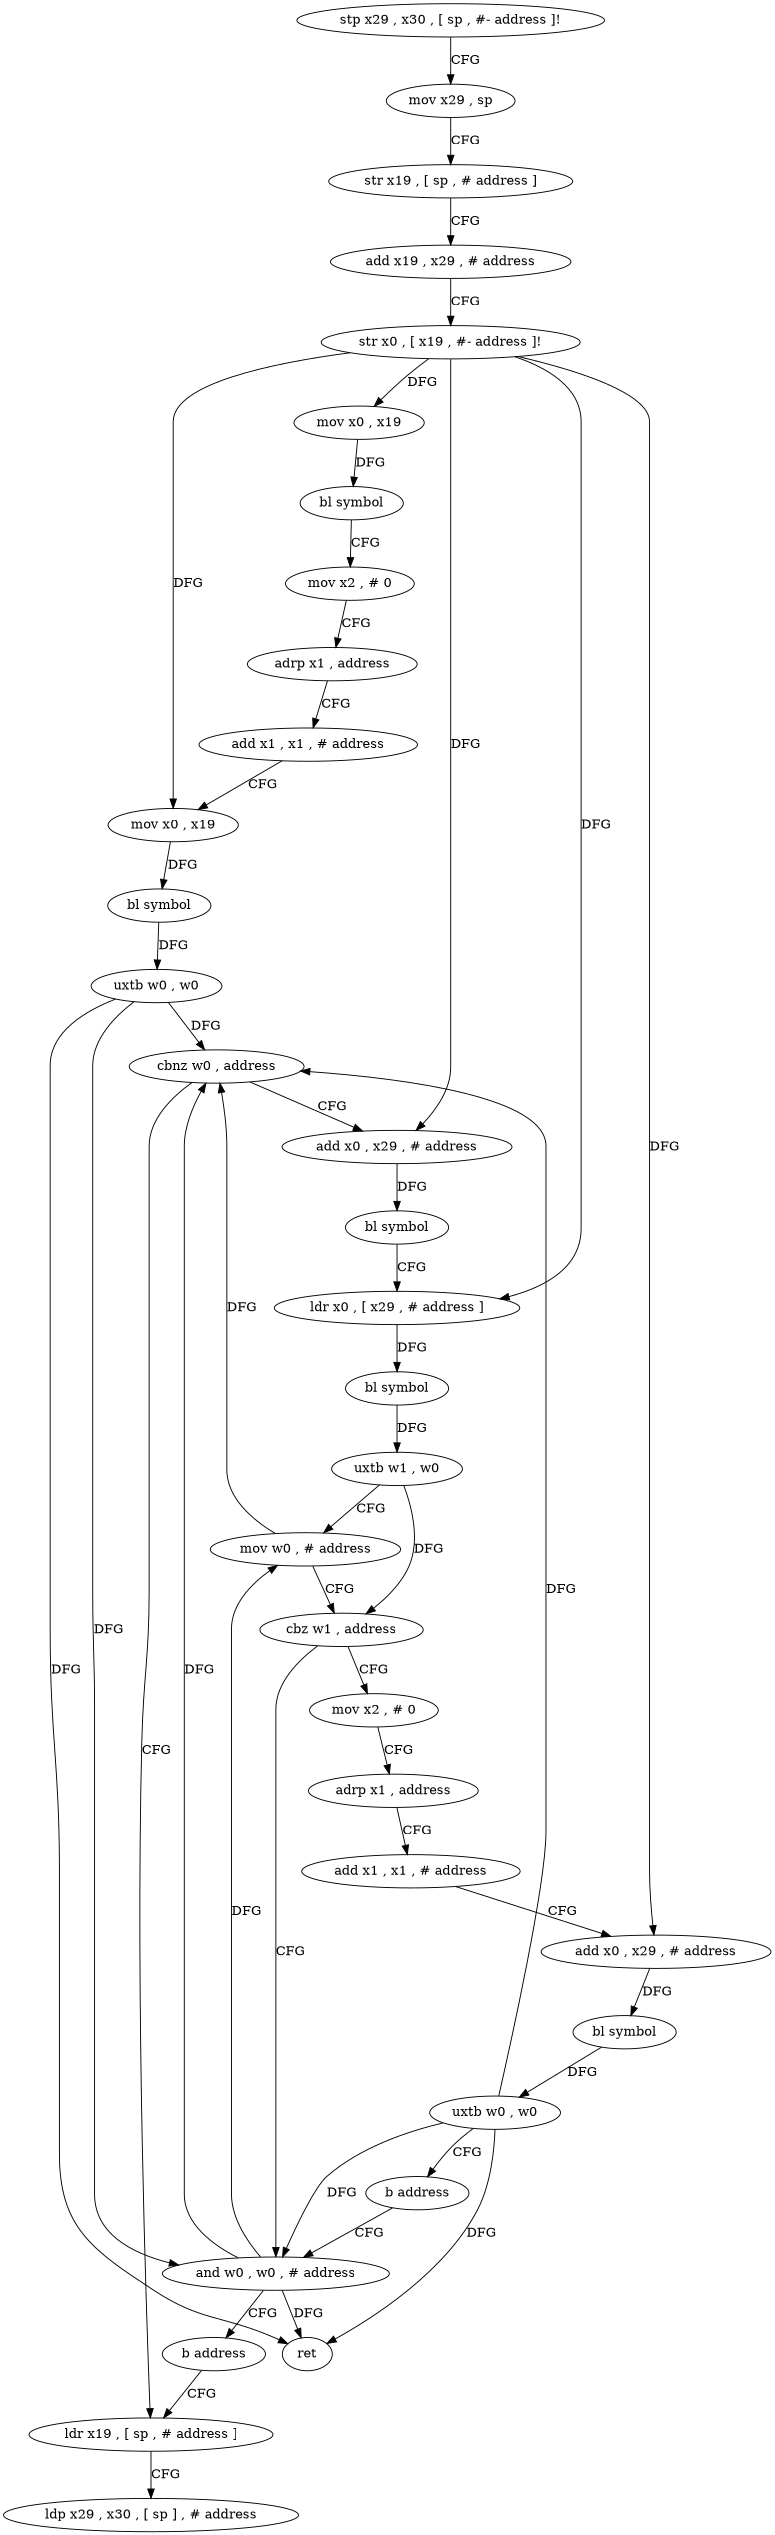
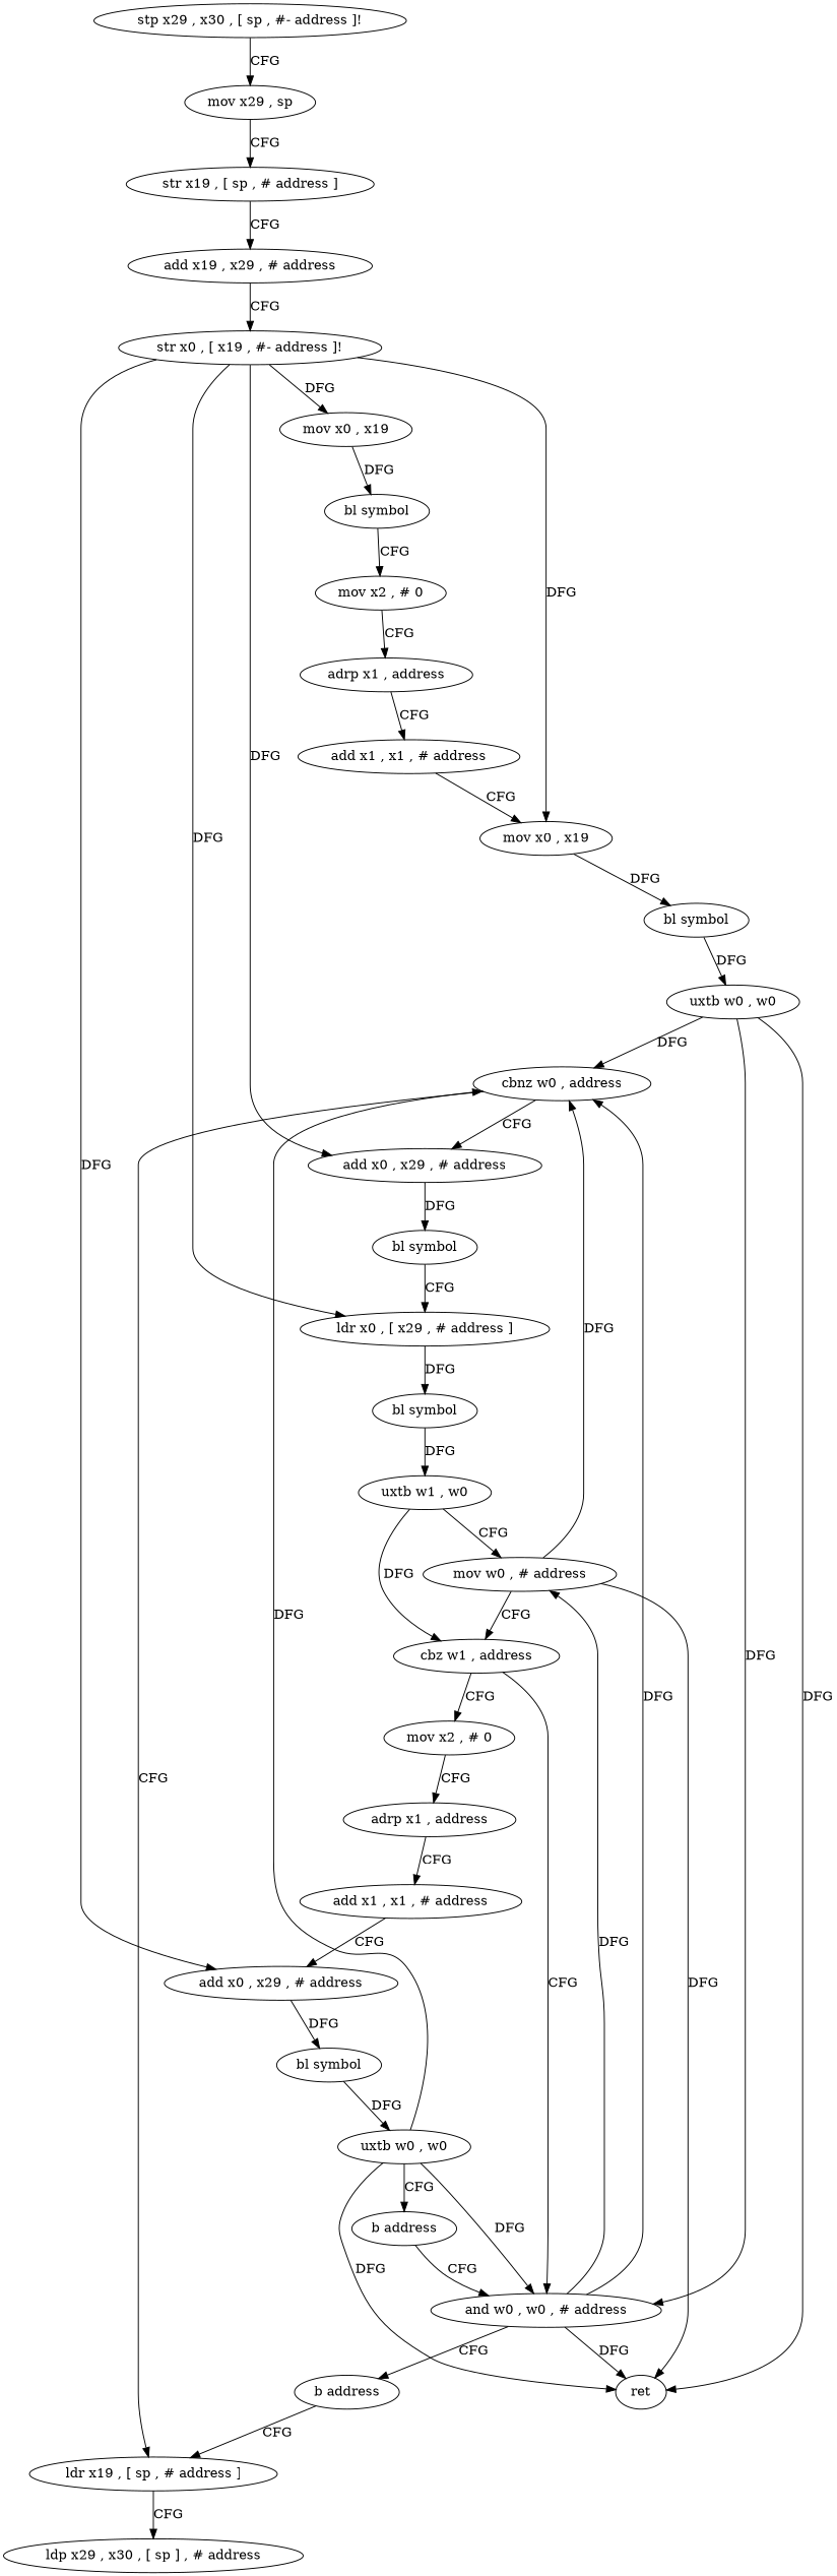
  digraph {
    n1 [label="stp x29 , x30 , [ sp , #- address ]!"]
    n2 [label="mov x29 , sp"]
    n3 [label="str x19 , [ sp , # address ]"]
    n4 [label="add x19 , x29 , # address"]
    n5 [label="str x0 , [ x19 , #- address ]!"]
    n6 [label="mov x0 , x19"]
    n7 [label="mov x0 , x19"]
    n8 [label="add x0 , x29 , # address"]
    n9 [label="ldr x0 , [ x29 , # address ]"]
    n10 [label="add x0 , x29 , # address"]
    n11 [label="bl symbol"]
    n12 [label="bl symbol"]
    n13 [label="bl symbol"]
    n14 [label="bl symbol"]
    n15 [label="bl symbol"]
    n16 [label="mov x2 , # 0"]
    n17 [label="adrp x1 , address"]
    n18 [label="add x1 , x1 , # address"]
    n19 [label="uxtb w0 , w0"]
    n20 [label="cbnz w0 , address"]
    n21 [label="and w0 , w0 , # address"]
    n22 [label=ret]
    n23 [label="ldr x19 , [ sp , # address ]"]
    n24 [label="mov w0 , # address"]
    n25 [label="b address"]
    n26 [label="ldp x29 , x30 , [ sp ] , # address"]
    n27 [label="uxtb w1 , w0"]
    n28 [label="cbz w1 , address"]
    n29 [label="mov x2 , # 0"]
    n30 [label="adrp x1 , address"]
    n31 [label="add x1 , x1 , # address"]
    n32 [label="uxtb w0 , w0"]
    n33 [label="b address"]
    n1 -> n2 [label=CFG]
    n2 -> n3 [label=CFG]
    n3 -> n4 [label=CFG]
    n4 -> n5 [label=CFG]
    n5 -> n6 [label=DFG]
    n5 -> n7 [label=DFG]
    n5 -> n8 [label=DFG]
    n5 -> n9 [label=DFG]
    n5 -> n10 [label=DFG]
    n6 -> n11 [label=DFG]
    n7 -> n12 [label=DFG]
    n8 -> n13 [label=DFG]
    n9 -> n14 [label=DFG]
    n10 -> n15 [label=DFG]
    n11 -> n16 [label=CFG]
    n12 -> n19 [label=DFG]
    n13 -> n9 [label=CFG]
    n14 -> n27 [label=DFG]
    n15 -> n32 [label=DFG]
    n16 -> n17 [label=CFG]
    n17 -> n18 [label=CFG]
    n18 -> n7 [label=CFG]
    n19 -> n20 [label=DFG]
    n19 -> n21 [label=DFG]
    n19 -> n22 [label=DFG]
    n20 -> n8 [label=CFG]
    n20 -> n23 [label=CFG]
    n21 -> n20 [label=DFG]
    n21 -> n22 [label=DFG]
    n21 -> n24 [label=DFG]
    n21 -> n25 [label=CFG]
    n23 -> n26 [label=CFG]
    n24 -> n20 [label=DFG]
+   n24 -> n22 [label=DFG]
    n24 -> n28 [label=CFG]
    n25 -> n23 [label=CFG]
    n27 -> n24 [label=CFG]
    n27 -> n28 [label=DFG]
    n28 -> n21 [label=CFG]
    n28 -> n29 [label=CFG]
    n29 -> n30 [label=CFG]
    n30 -> n31 [label=CFG]
    n31 -> n10 [label=CFG]
    n32 -> n20 [label=DFG]
    n32 -> n21 [label=DFG]
    n32 -> n22 [label=DFG]
    n32 -> n33 [label=CFG]
    n33 -> n21 [label=CFG]
  }
